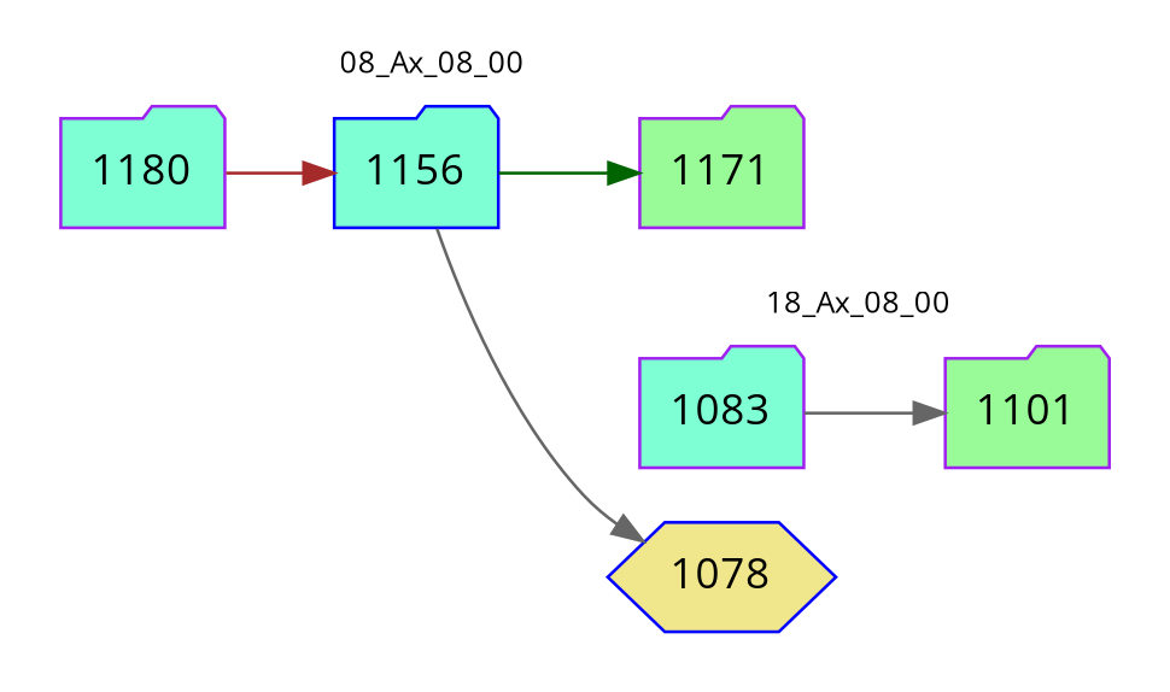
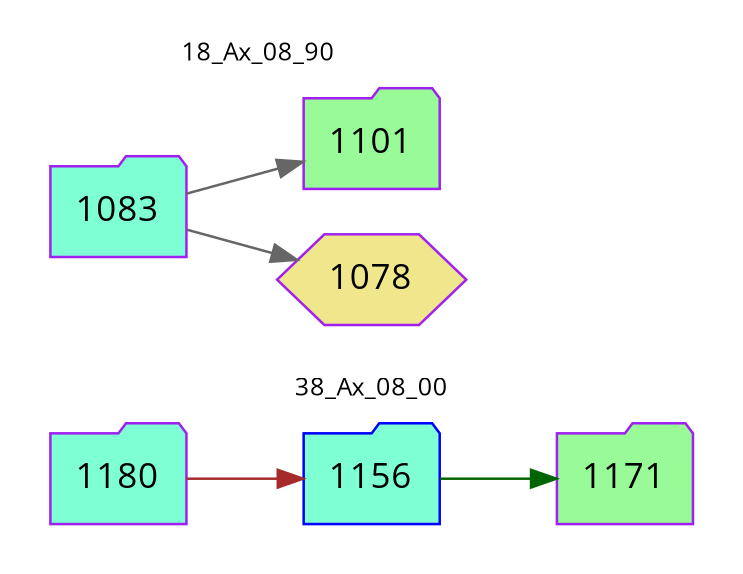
  digraph {
    fontname="Open Sans"
    rankdir=LR
    node [color=purple fillcolor=aquamarine fontname="Open Sans" shape=folder style=filled]
    edge [color=gray40 fontname="Open Sans"]
    n1 [color=blue label=1156]
    n2 [label=1180]
    n3 [fillcolor=palegreen label=1171]
    n4 [label=1083]
-   n5 [color=blue fillcolor=khaki label=1078 shape=hexagon]
+   n5 [fillcolor=khaki label=1078 shape=hexagon]
    n6 [fillcolor=palegreen label=1101]
    subgraph cluster_1 {
      color=white
      fontsize=10
-     label="08_Ax_08_00"
+     label="38_Ax_08_00"
      n1
      n2
      n3
    }
    subgraph cluster_2 {
      color=white
      fontsize=10
-     label="18_Ax_08_00"
+     label="18_Ax_08_90"
      n4
      n5
      n6
    }
    n1 -> n3 [color=darkgreen]
    n2 -> n1 [color=brown]
-   n1 -> n5
+   n4 -> n5
    n4 -> n6
  }
